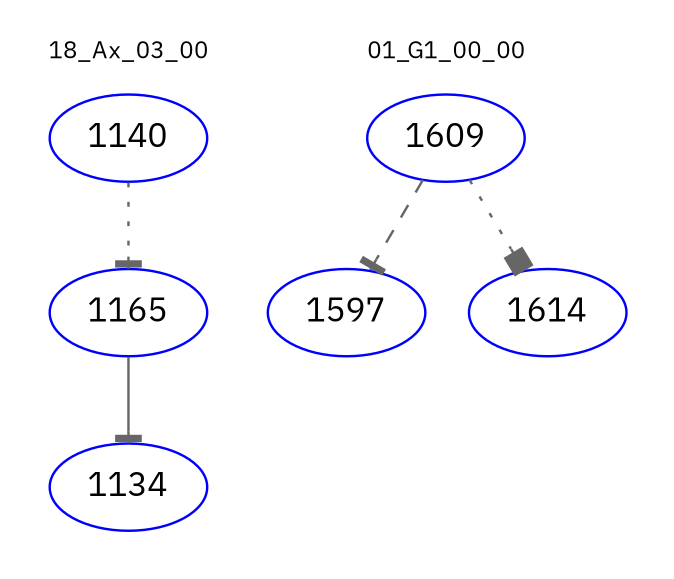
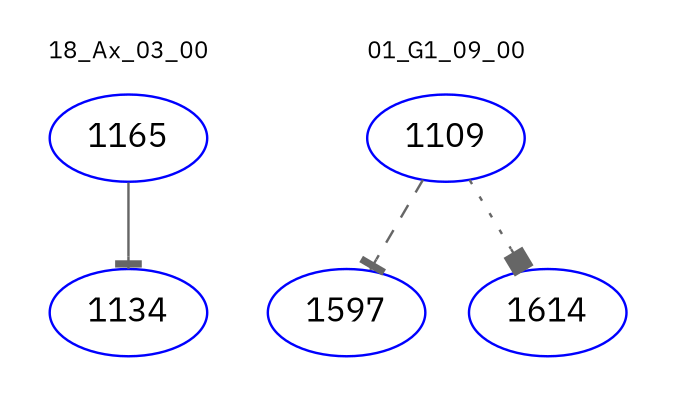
  digraph {
    fontname="IBM Plex Sans"
    node [color=blue fontname="IBM Plex Sans"]
    edge [arrowhead=tee color=gray40 fontname="IBM Plex Sans" style=dotted]
-   n1 [label=1140]
    n2 [label=1134]
    n3 [label=1165]
-   n4 [label=1609]
+   n4 [label=1109]
    n5 [label=1597]
    n6 [label=1614]
    subgraph cluster_1 {
      color=white
      fontsize=10
      label="18_Ax_03_00"
-     n1
      n2
      n3
    }
    subgraph cluster_2 {
      color=white
      fontsize=10
-     label="01_G1_00_00"
+     label="01_G1_09_00"
      n4
      n5
      n6
    }
-   n1 -> n3
    n3 -> n2 [style=solid]
    n4 -> n5 [style=dashed]
    n4 -> n6 [arrowhead=box]
  }
